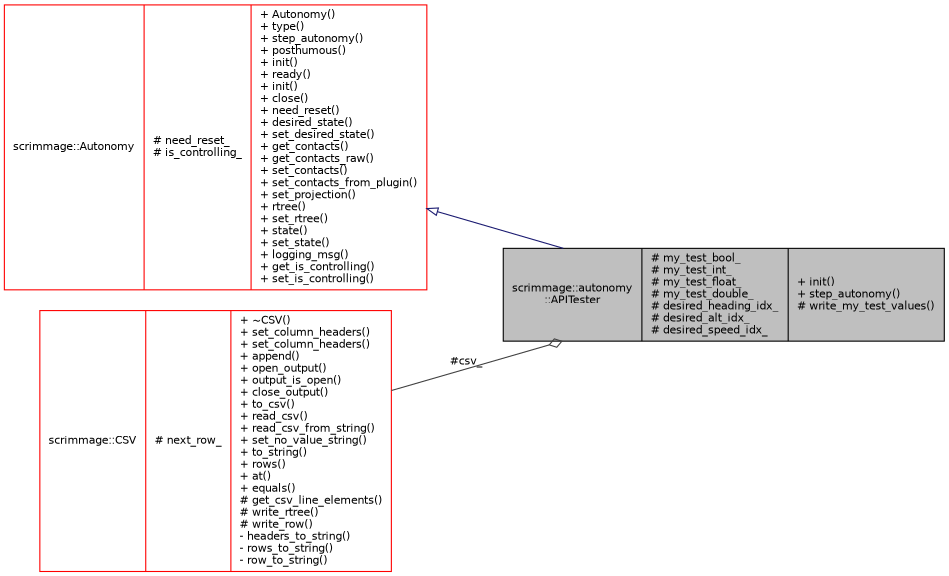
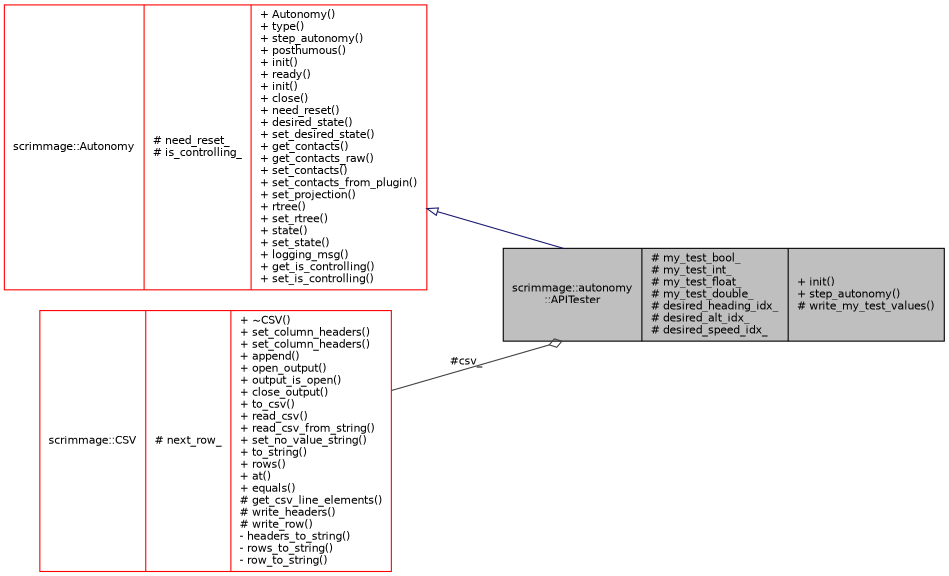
  digraph {
    rankdir=LR
    node [color=red fillcolor=white fontname=Helvetica fontsize=10 shape=record style=filled]
    edge [fontname=Helvetica fontsize=10 labelfontname=Helvetica labelfontsize=10 style=solid]
    n1 [color=black fillcolor=grey75 fontcolor=black height=0.2 label="{scrimmage::autonomy\l::APITester\n|# my_test_bool_\l# my_test_int_\l# my_test_float_\l# my_test_double_\l# desired_heading_idx_\l# desired_alt_idx_\l# desired_speed_idx_\l|+ init()\l+ step_autonomy()\l# write_my_test_values()\l}" width=0.4]
    n2 [height=0.2 label="{scrimmage::Autonomy\n|# need_reset_\l# is_controlling_\l|+ Autonomy()\l+ type()\l+ step_autonomy()\l+ posthumous()\l+ init()\l+ ready()\l+ init()\l+ close()\l+ need_reset()\l+ desired_state()\l+ set_desired_state()\l+ get_contacts()\l+ get_contacts_raw()\l+ set_contacts()\l+ set_contacts_from_plugin()\l+ set_projection()\l+ rtree()\l+ set_rtree()\l+ state()\l+ set_state()\l+ logging_msg()\l+ get_is_controlling()\l+ set_is_controlling()\l}" width=0.4]
-   n3 [height=0.2 label="{scrimmage::CSV\n|# next_row_\l|+ ~CSV()\l+ set_column_headers()\l+ set_column_headers()\l+ append()\l+ open_output()\l+ output_is_open()\l+ close_output()\l+ to_csv()\l+ read_csv()\l+ read_csv_from_string()\l+ set_no_value_string()\l+ to_string()\l+ rows()\l+ at()\l+ equals()\l# get_csv_line_elements()\l# write_rtree()\l# write_row()\l- headers_to_string()\l- rows_to_string()\l- row_to_string()\l}" width=0.4]
+   n3 [height=0.2 label="{scrimmage::CSV\n|# next_row_\l|+ ~CSV()\l+ set_column_headers()\l+ set_column_headers()\l+ append()\l+ open_output()\l+ output_is_open()\l+ close_output()\l+ to_csv()\l+ read_csv()\l+ read_csv_from_string()\l+ set_no_value_string()\l+ to_string()\l+ rows()\l+ at()\l+ equals()\l# get_csv_line_elements()\l# write_headers()\l# write_row()\l- headers_to_string()\l- rows_to_string()\l- row_to_string()\l}" width=0.4]
    n2 -> n1 [arrowtail=onormal color=midnightblue dir=back]
    n3 -> n1 [arrowhead=odiamond color=grey25 label=" #csv_"]
  }
